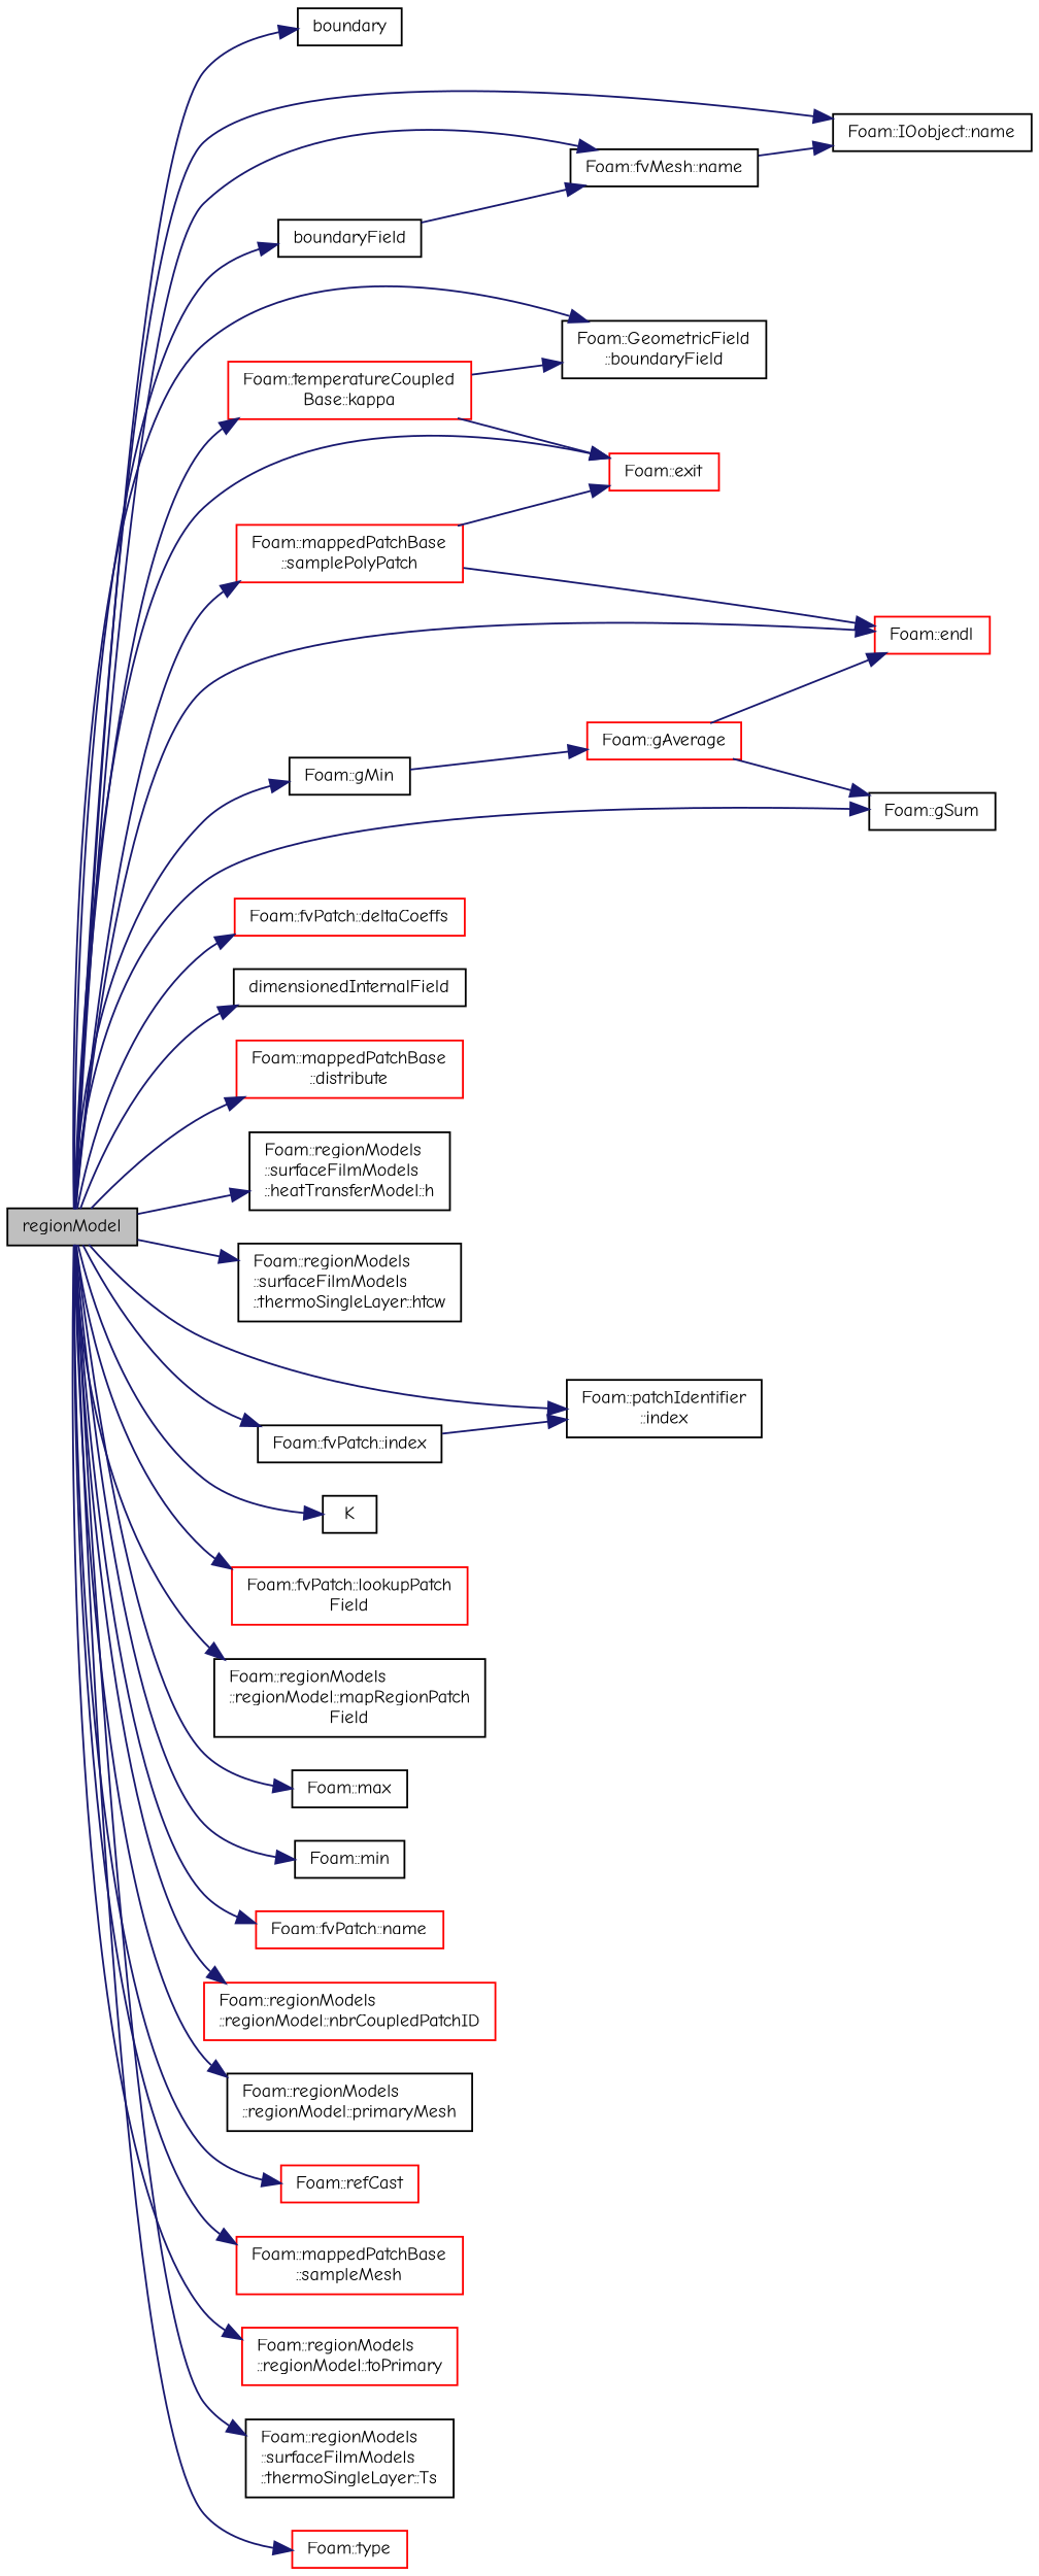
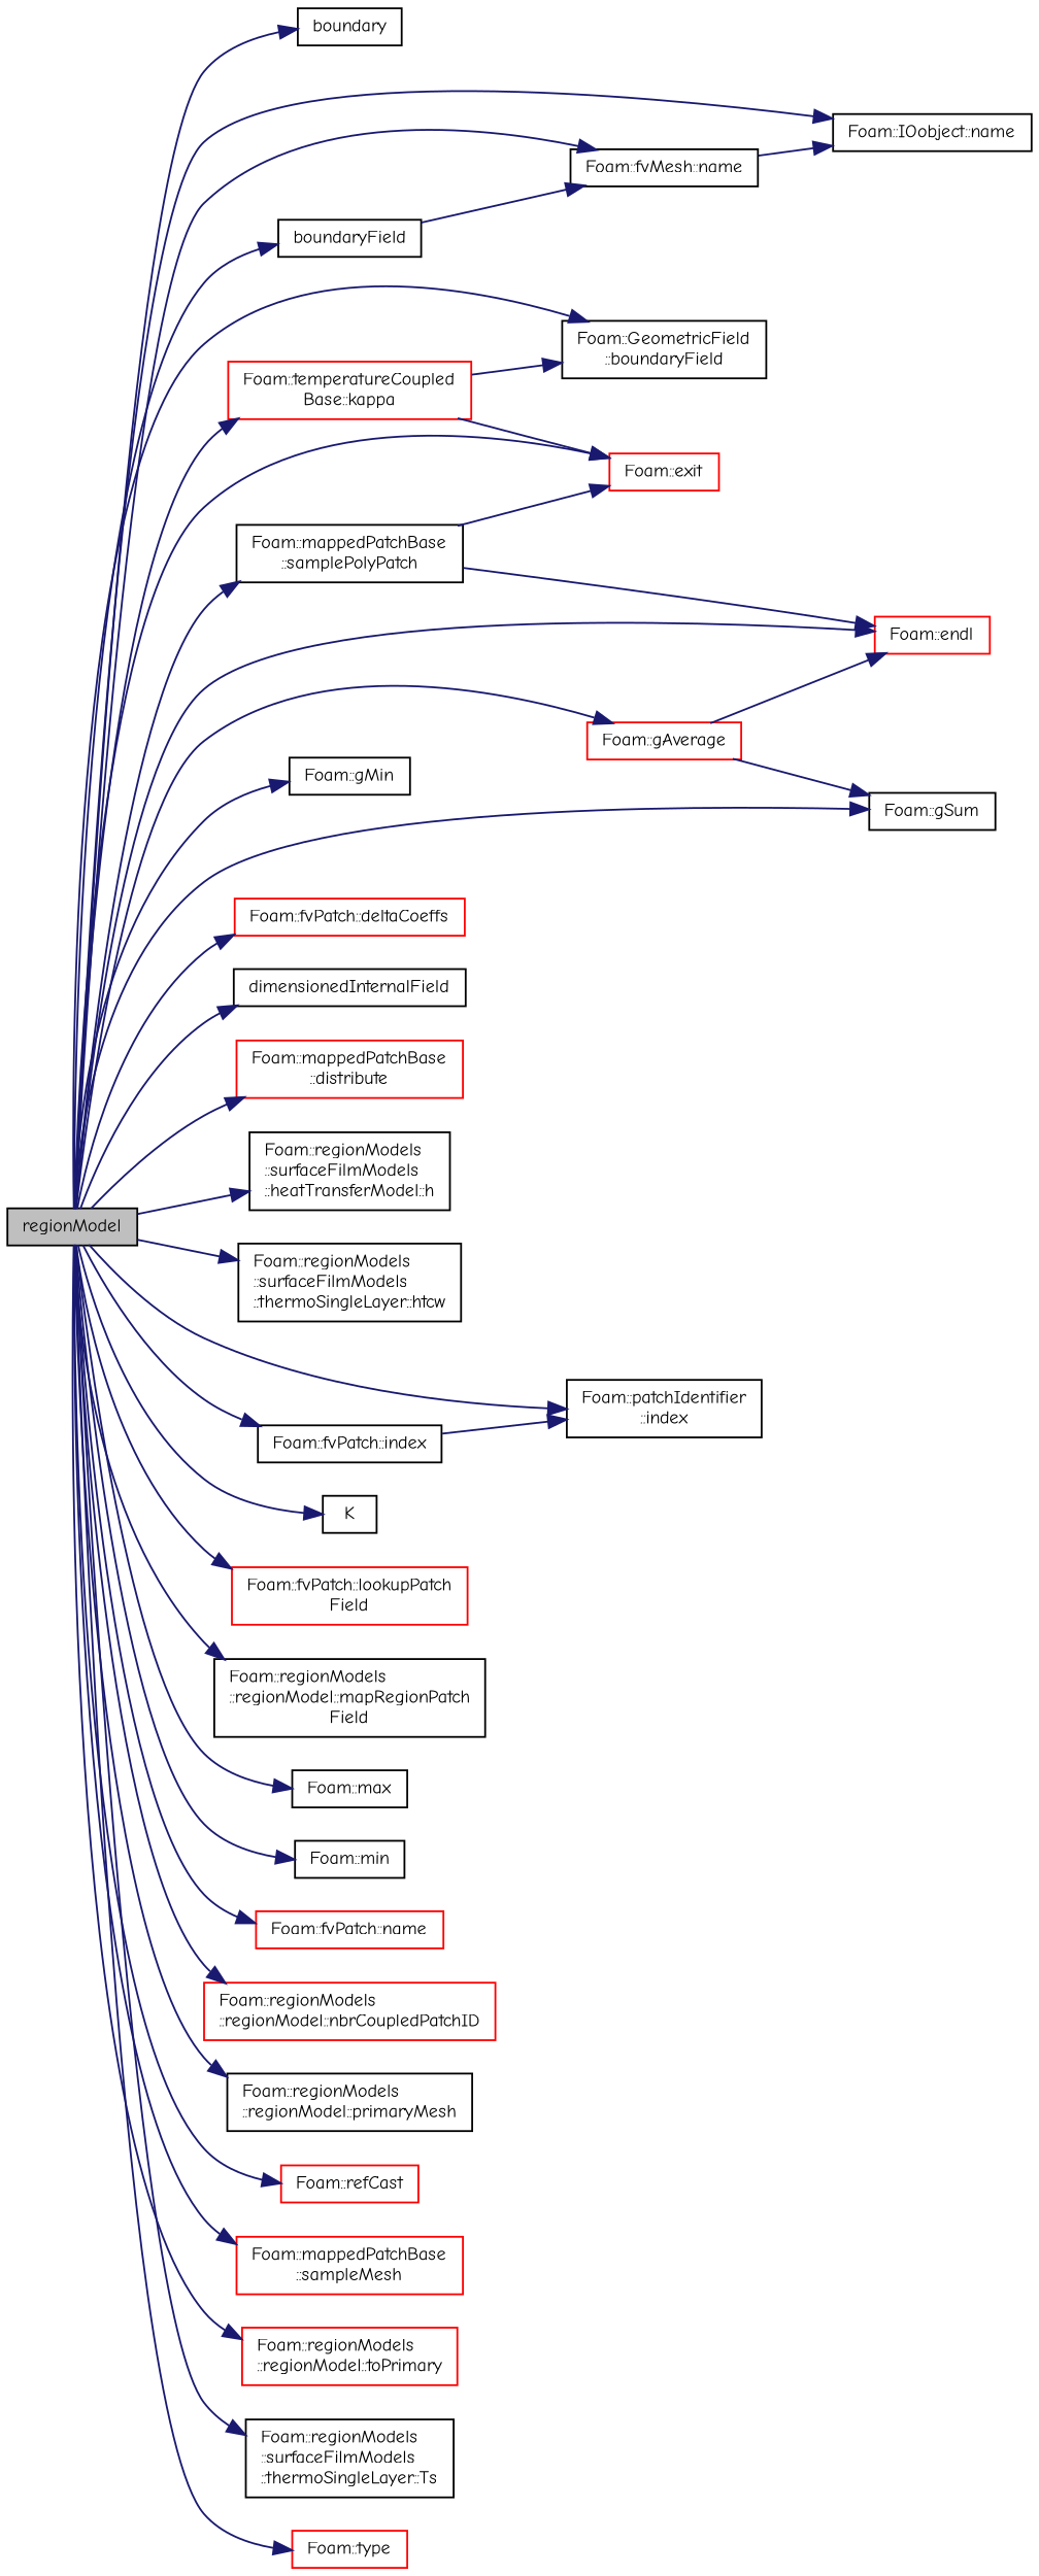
  digraph {
    fontname="Comic Neue"
    rankdir=LR
    node [color=black fontname="Comic Neue" fontsize=10 shape=record]
    edge [color=midnightblue fontname="Comic Neue" fontsize=10 labelfontname=FreeSans labelfontsize=10 style=solid]
    n1 [fillcolor=grey75 fontcolor=black height=0.2 label=regionModel style=filled width=0.4]
    n2 [height=0.2 label=boundary width=0.4]
    n3 [height=0.2 label=boundaryField width=0.4]
    n4 [height=0.2 label="Foam::GeometricField\l::boundaryField" width=0.4]
    n5 [color=red height=0.2 label="Foam::fvPatch::deltaCoeffs" width=0.4]
    n6 [height=0.2 label=dimensionedInternalField width=0.4]
    n7 [color=red height=0.2 label="Foam::mappedPatchBase\l::distribute" width=0.4]
    n8 [color=red height=0.2 label="Foam::endl" width=0.4]
    n9 [color=red height=0.2 label="Foam::exit" width=0.4]
    n10 [color=red height=0.2 label="Foam::gAverage" width=0.4]
    n11 [height=0.2 label="Foam::gSum" width=0.4]
    n12 [height=0.2 label="Foam::gMin" width=0.4]
    n13 [height=0.2 label="Foam::regionModels\l::surfaceFilmModels\l::heatTransferModel::h" width=0.4]
    n14 [height=0.2 label="Foam::regionModels\l::surfaceFilmModels\l::thermoSingleLayer::htcw" width=0.4]
    n15 [height=0.2 label="Foam::patchIdentifier\l::index" width=0.4]
    n16 [height=0.2 label="Foam::fvPatch::index" width=0.4]
    n17 [height=0.2 label=K width=0.4]
    n18 [color=red height=0.2 label="Foam::temperatureCoupled\lBase::kappa" width=0.4]
    n19 [height=0.2 label="Foam::fvMesh::name" width=0.4]
    n20 [height=0.2 label="Foam::IOobject::name" width=0.4]
    n21 [color=red height=0.2 label="Foam::fvPatch::lookupPatch\lField" width=0.4]
    n22 [height=0.2 label="Foam::regionModels\l::regionModel::mapRegionPatch\lField" width=0.4]
    n23 [height=0.2 label="Foam::max" width=0.4]
    n24 [height=0.2 label="Foam::min" width=0.4]
    n25 [color=red height=0.2 label="Foam::fvPatch::name" width=0.4]
    n26 [color=red height=0.2 label="Foam::regionModels\l::regionModel::nbrCoupledPatchID" width=0.4]
    n27 [height=0.2 label="Foam::regionModels\l::regionModel::primaryMesh" width=0.4]
    n28 [color=red height=0.2 label="Foam::refCast" width=0.4]
    n29 [color=red height=0.2 label="Foam::mappedPatchBase\l::sampleMesh" width=0.4]
-   n30 [color=red height=0.2 label="Foam::mappedPatchBase\l::samplePolyPatch" width=0.4]
+   n30 [height=0.2 label="Foam::mappedPatchBase\l::samplePolyPatch" width=0.4]
    n31 [color=red height=0.2 label="Foam::regionModels\l::regionModel::toPrimary" width=0.4]
    n32 [height=0.2 label="Foam::regionModels\l::surfaceFilmModels\l::thermoSingleLayer::Ts" width=0.4]
    n33 [color=red height=0.2 label="Foam::type" width=0.4]
    n1 -> n2
    n1 -> n3
    n1 -> n4
    n1 -> n5
    n1 -> n6
    n1 -> n7
    n1 -> n8
    n1 -> n9
-   n12 -> n10
+   n1 -> n10
    n1 -> n11
    n1 -> n12
    n1 -> n13
    n1 -> n14
    n1 -> n15
    n1 -> n16
    n1 -> n17
    n1 -> n18
    n1 -> n19
    n1 -> n20
    n1 -> n21
    n1 -> n22
    n1 -> n23
    n1 -> n24
    n1 -> n25
    n1 -> n26
    n1 -> n27
    n1 -> n28
    n1 -> n29
    n1 -> n30
    n1 -> n31
    n1 -> n32
    n1 -> n33
    n3 -> n19
    n10 -> n8
    n10 -> n11
    n16 -> n15
    n18 -> n4
    n18 -> n9
    n19 -> n20
    n30 -> n8
    n30 -> n9
  }
